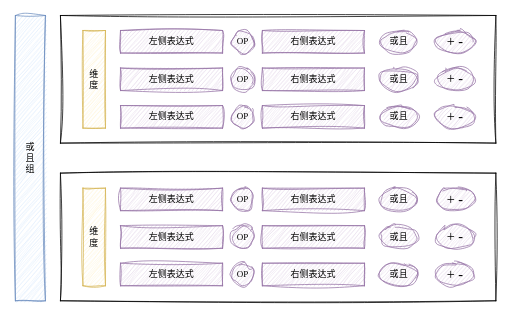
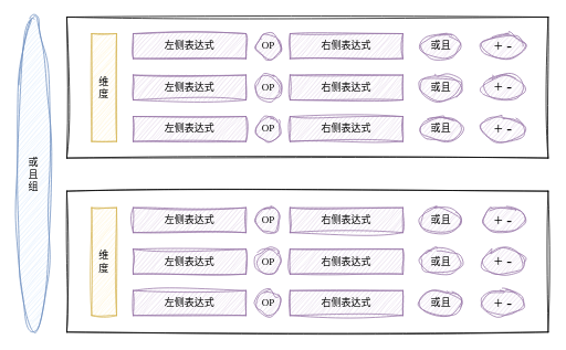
  <mxCell id="0" />
  <mxCell id="1" parent="0" />
- <mxCell id="2" value="或&lt;div&gt;且&lt;/div&gt;&lt;div&gt;组&lt;/div&gt;" style="rounded=0;whiteSpace=wrap;html=1;sketch=1;hachureGap=4;jiggle=2;curveFitting=1;fontFamily=Architects Daughter;fontSource=https%3A%2F%2Ffonts.googleapis.com%2Fcss%3Ffamily%3DArchitects%2BDaughter;fillColor=#dae8fc;strokeColor=#6c8ebf;" vertex="1" parent="1"><mxGeometry x="20" y="20" width="40" height="380" as="geometry" /></mxCell>
+ <mxCell id="2" value="或&lt;div&gt;且&lt;/div&gt;&lt;div&gt;组&lt;/div&gt;" style="ellipse;whiteSpace=wrap;html=1;sketch=1;hachureGap=4;jiggle=2;curveFitting=1;fontFamily=Architects Daughter;fontSource=https%3A%2F%2Ffonts.googleapis.com%2Fcss%3Ffamily%3DArchitects%2BDaughter;fillColor=#dae8fc;strokeColor=#6c8ebf;" vertex="1" parent="1"><mxGeometry x="20" y="20" width="40" height="380" as="geometry" /></mxCell>
  <mxCell id="3" value="" style="rounded=0;whiteSpace=wrap;html=1;sketch=1;hachureGap=4;jiggle=2;curveFitting=1;fontFamily=Architects Daughter;fontSource=https%3A%2F%2Ffonts.googleapis.com%2Fcss%3Ffamily%3DArchitects%2BDaughter;" vertex="1" parent="1"><mxGeometry x="80" y="20" width="580" height="170" as="geometry" /></mxCell>
  <mxCell id="4" value="维&lt;div&gt;度&lt;/div&gt;" style="rounded=0;whiteSpace=wrap;html=1;sketch=1;hachureGap=4;jiggle=2;curveFitting=1;fontFamily=Architects Daughter;fontSource=https%3A%2F%2Ffonts.googleapis.com%2Fcss%3Ffamily%3DArchitects%2BDaughter;fillColor=#fff2cc;strokeColor=#d6b656;" vertex="1" parent="1"><mxGeometry x="110" y="40" width="30" height="130" as="geometry" /></mxCell>
  <mxCell id="5" value="右侧表达式" style="rounded=0;whiteSpace=wrap;html=1;sketch=1;hachureGap=4;jiggle=2;curveFitting=1;fontFamily=Architects Daughter;fontSource=https%3A%2F%2Ffonts.googleapis.com%2Fcss%3Ffamily%3DArchitects%2BDaughter;fillColor=#e1d5e7;strokeColor=#9673a6;" vertex="1" parent="1"><mxGeometry x="349" y="40" width="136" height="30" as="geometry" /></mxCell>
  <mxCell id="6" value="OP" style="ellipse;whiteSpace=wrap;html=1;aspect=fixed;sketch=1;hachureGap=4;jiggle=2;curveFitting=1;fontFamily=Architects Daughter;fontSource=https%3A%2F%2Ffonts.googleapis.com%2Fcss%3Ffamily%3DArchitects%2BDaughter;fillColor=#e1d5e7;strokeColor=#9673a6;" vertex="1" parent="1"><mxGeometry x="308" y="40" width="30" height="30" as="geometry" /></mxCell>
  <mxCell id="7" value="左侧表达式" style="rounded=0;whiteSpace=wrap;html=1;sketch=1;hachureGap=4;jiggle=2;curveFitting=1;fontFamily=Architects Daughter;fontSource=https%3A%2F%2Ffonts.googleapis.com%2Fcss%3Ffamily%3DArchitects%2BDaughter;fillColor=#e1d5e7;strokeColor=#9673a6;" vertex="1" parent="1"><mxGeometry x="160" y="40" width="136" height="30" as="geometry" /></mxCell>
  <mxCell id="8" value="或且" style="ellipse;whiteSpace=wrap;html=1;sketch=1;hachureGap=4;jiggle=2;curveFitting=1;fontFamily=Architects Daughter;fontSource=https%3A%2F%2Ffonts.googleapis.com%2Fcss%3Ffamily%3DArchitects%2BDaughter;fillColor=#e1d5e7;strokeColor=#9673a6;" vertex="1" parent="1"><mxGeometry x="506" y="40" width="50" height="30" as="geometry" /></mxCell>
  <mxCell id="9" value="&lt;font style=&quot;font-size: 19px;&quot;&gt;+ -&lt;/font&gt;" style="ellipse;whiteSpace=wrap;html=1;sketch=1;hachureGap=4;jiggle=2;curveFitting=1;fontFamily=Architects Daughter;fontSource=https%3A%2F%2Ffonts.googleapis.com%2Fcss%3Ffamily%3DArchitects%2BDaughter;fillColor=#e1d5e7;strokeColor=#9673a6;" vertex="1" parent="1"><mxGeometry x="580" y="40" width="52" height="30" as="geometry" /></mxCell>
  <mxCell id="10" value="右侧表达式" style="rounded=0;whiteSpace=wrap;html=1;sketch=1;hachureGap=4;jiggle=2;curveFitting=1;fontFamily=Architects Daughter;fontSource=https%3A%2F%2Ffonts.googleapis.com%2Fcss%3Ffamily%3DArchitects%2BDaughter;fillColor=#e1d5e7;strokeColor=#9673a6;" vertex="1" parent="1"><mxGeometry x="349" y="90" width="136" height="30" as="geometry" /></mxCell>
  <mxCell id="11" value="OP" style="ellipse;whiteSpace=wrap;html=1;aspect=fixed;sketch=1;hachureGap=4;jiggle=2;curveFitting=1;fontFamily=Architects Daughter;fontSource=https%3A%2F%2Ffonts.googleapis.com%2Fcss%3Ffamily%3DArchitects%2BDaughter;fillColor=#e1d5e7;strokeColor=#9673a6;" vertex="1" parent="1"><mxGeometry x="308" y="90" width="30" height="30" as="geometry" /></mxCell>
  <mxCell id="12" value="左侧表达式" style="rounded=0;whiteSpace=wrap;html=1;sketch=1;hachureGap=4;jiggle=2;curveFitting=1;fontFamily=Architects Daughter;fontSource=https%3A%2F%2Ffonts.googleapis.com%2Fcss%3Ffamily%3DArchitects%2BDaughter;fillColor=#e1d5e7;strokeColor=#9673a6;" vertex="1" parent="1"><mxGeometry x="160" y="90" width="136" height="30" as="geometry" /></mxCell>
  <mxCell id="13" value="或且" style="ellipse;whiteSpace=wrap;html=1;sketch=1;hachureGap=4;jiggle=2;curveFitting=1;fontFamily=Architects Daughter;fontSource=https%3A%2F%2Ffonts.googleapis.com%2Fcss%3Ffamily%3DArchitects%2BDaughter;fillColor=#e1d5e7;strokeColor=#9673a6;" vertex="1" parent="1"><mxGeometry x="506" y="90" width="50" height="30" as="geometry" /></mxCell>
  <mxCell id="14" value="&lt;font style=&quot;font-size: 19px;&quot;&gt;+ -&lt;/font&gt;" style="ellipse;whiteSpace=wrap;html=1;sketch=1;hachureGap=4;jiggle=2;curveFitting=1;fontFamily=Architects Daughter;fontSource=https%3A%2F%2Ffonts.googleapis.com%2Fcss%3Ffamily%3DArchitects%2BDaughter;fillColor=#e1d5e7;strokeColor=#9673a6;" vertex="1" parent="1"><mxGeometry x="580" y="90" width="52" height="30" as="geometry" /></mxCell>
  <mxCell id="15" value="右侧表达式" style="rounded=0;whiteSpace=wrap;html=1;sketch=1;hachureGap=4;jiggle=2;curveFitting=1;fontFamily=Architects Daughter;fontSource=https%3A%2F%2Ffonts.googleapis.com%2Fcss%3Ffamily%3DArchitects%2BDaughter;fillColor=#e1d5e7;strokeColor=#9673a6;" vertex="1" parent="1"><mxGeometry x="349" y="140" width="136" height="30" as="geometry" /></mxCell>
  <mxCell id="16" value="OP" style="ellipse;whiteSpace=wrap;html=1;aspect=fixed;sketch=1;hachureGap=4;jiggle=2;curveFitting=1;fontFamily=Architects Daughter;fontSource=https%3A%2F%2Ffonts.googleapis.com%2Fcss%3Ffamily%3DArchitects%2BDaughter;fillColor=#e1d5e7;strokeColor=#9673a6;" vertex="1" parent="1"><mxGeometry x="308" y="140" width="30" height="30" as="geometry" /></mxCell>
  <mxCell id="17" value="左侧表达式" style="rounded=0;whiteSpace=wrap;html=1;sketch=1;hachureGap=4;jiggle=2;curveFitting=1;fontFamily=Architects Daughter;fontSource=https%3A%2F%2Ffonts.googleapis.com%2Fcss%3Ffamily%3DArchitects%2BDaughter;fillColor=#e1d5e7;strokeColor=#9673a6;" vertex="1" parent="1"><mxGeometry x="160" y="140" width="136" height="30" as="geometry" /></mxCell>
  <mxCell id="18" value="或且" style="ellipse;whiteSpace=wrap;html=1;sketch=1;hachureGap=4;jiggle=2;curveFitting=1;fontFamily=Architects Daughter;fontSource=https%3A%2F%2Ffonts.googleapis.com%2Fcss%3Ffamily%3DArchitects%2BDaughter;fillColor=#e1d5e7;strokeColor=#9673a6;" vertex="1" parent="1"><mxGeometry x="506" y="140" width="50" height="30" as="geometry" /></mxCell>
  <mxCell id="19" value="&lt;font style=&quot;font-size: 19px;&quot;&gt;+ -&lt;/font&gt;" style="ellipse;whiteSpace=wrap;html=1;sketch=1;hachureGap=4;jiggle=2;curveFitting=1;fontFamily=Architects Daughter;fontSource=https%3A%2F%2Ffonts.googleapis.com%2Fcss%3Ffamily%3DArchitects%2BDaughter;fillColor=#e1d5e7;strokeColor=#9673a6;" vertex="1" parent="1"><mxGeometry x="580" y="140" width="52" height="30" as="geometry" /></mxCell>
  <mxCell id="20" value="" style="rounded=0;whiteSpace=wrap;html=1;sketch=1;hachureGap=4;jiggle=2;curveFitting=1;fontFamily=Architects Daughter;fontSource=https%3A%2F%2Ffonts.googleapis.com%2Fcss%3Ffamily%3DArchitects%2BDaughter;" vertex="1" parent="1"><mxGeometry x="80" y="230" width="580" height="170" as="geometry" /></mxCell>
  <mxCell id="21" value="维&lt;div&gt;度&lt;/div&gt;" style="rounded=0;whiteSpace=wrap;html=1;sketch=1;hachureGap=4;jiggle=2;curveFitting=1;fontFamily=Architects Daughter;fontSource=https%3A%2F%2Ffonts.googleapis.com%2Fcss%3Ffamily%3DArchitects%2BDaughter;fillColor=#fff2cc;strokeColor=#d6b656;" vertex="1" parent="1"><mxGeometry x="110" y="250" width="30" height="130" as="geometry" /></mxCell>
  <mxCell id="22" value="右侧表达式" style="rounded=0;whiteSpace=wrap;html=1;sketch=1;hachureGap=4;jiggle=2;curveFitting=1;fontFamily=Architects Daughter;fontSource=https%3A%2F%2Ffonts.googleapis.com%2Fcss%3Ffamily%3DArchitects%2BDaughter;fillColor=#e1d5e7;strokeColor=#9673a6;" vertex="1" parent="1"><mxGeometry x="349" y="250" width="136" height="30" as="geometry" /></mxCell>
  <mxCell id="23" value="OP" style="ellipse;whiteSpace=wrap;html=1;aspect=fixed;sketch=1;hachureGap=4;jiggle=2;curveFitting=1;fontFamily=Architects Daughter;fontSource=https%3A%2F%2Ffonts.googleapis.com%2Fcss%3Ffamily%3DArchitects%2BDaughter;fillColor=#e1d5e7;strokeColor=#9673a6;" vertex="1" parent="1"><mxGeometry x="308" y="250" width="30" height="30" as="geometry" /></mxCell>
  <mxCell id="24" value="左侧表达式" style="rounded=0;whiteSpace=wrap;html=1;sketch=1;hachureGap=4;jiggle=2;curveFitting=1;fontFamily=Architects Daughter;fontSource=https%3A%2F%2Ffonts.googleapis.com%2Fcss%3Ffamily%3DArchitects%2BDaughter;fillColor=#e1d5e7;strokeColor=#9673a6;" vertex="1" parent="1"><mxGeometry x="160" y="250" width="136" height="30" as="geometry" /></mxCell>
  <mxCell id="25" value="或且" style="ellipse;whiteSpace=wrap;html=1;sketch=1;hachureGap=4;jiggle=2;curveFitting=1;fontFamily=Architects Daughter;fontSource=https%3A%2F%2Ffonts.googleapis.com%2Fcss%3Ffamily%3DArchitects%2BDaughter;fillColor=#e1d5e7;strokeColor=#9673a6;" vertex="1" parent="1"><mxGeometry x="506" y="250" width="50" height="30" as="geometry" /></mxCell>
  <mxCell id="26" value="&lt;font style=&quot;font-size: 19px;&quot;&gt;+ -&lt;/font&gt;" style="ellipse;whiteSpace=wrap;html=1;sketch=1;hachureGap=4;jiggle=2;curveFitting=1;fontFamily=Architects Daughter;fontSource=https%3A%2F%2Ffonts.googleapis.com%2Fcss%3Ffamily%3DArchitects%2BDaughter;fillColor=#e1d5e7;strokeColor=#9673a6;" vertex="1" parent="1"><mxGeometry x="580" y="250" width="52" height="30" as="geometry" /></mxCell>
  <mxCell id="27" value="右侧表达式" style="rounded=0;whiteSpace=wrap;html=1;sketch=1;hachureGap=4;jiggle=2;curveFitting=1;fontFamily=Architects Daughter;fontSource=https%3A%2F%2Ffonts.googleapis.com%2Fcss%3Ffamily%3DArchitects%2BDaughter;fillColor=#e1d5e7;strokeColor=#9673a6;" vertex="1" parent="1"><mxGeometry x="349" y="300" width="136" height="30" as="geometry" /></mxCell>
  <mxCell id="28" value="OP" style="ellipse;whiteSpace=wrap;html=1;aspect=fixed;sketch=1;hachureGap=4;jiggle=2;curveFitting=1;fontFamily=Architects Daughter;fontSource=https%3A%2F%2Ffonts.googleapis.com%2Fcss%3Ffamily%3DArchitects%2BDaughter;fillColor=#e1d5e7;strokeColor=#9673a6;" vertex="1" parent="1"><mxGeometry x="308" y="300" width="30" height="30" as="geometry" /></mxCell>
  <mxCell id="29" value="左侧表达式" style="rounded=0;whiteSpace=wrap;html=1;sketch=1;hachureGap=4;jiggle=2;curveFitting=1;fontFamily=Architects Daughter;fontSource=https%3A%2F%2Ffonts.googleapis.com%2Fcss%3Ffamily%3DArchitects%2BDaughter;fillColor=#e1d5e7;strokeColor=#9673a6;" vertex="1" parent="1"><mxGeometry x="160" y="300" width="136" height="30" as="geometry" /></mxCell>
  <mxCell id="30" value="或且" style="ellipse;whiteSpace=wrap;html=1;sketch=1;hachureGap=4;jiggle=2;curveFitting=1;fontFamily=Architects Daughter;fontSource=https%3A%2F%2Ffonts.googleapis.com%2Fcss%3Ffamily%3DArchitects%2BDaughter;fillColor=#e1d5e7;strokeColor=#9673a6;" vertex="1" parent="1"><mxGeometry x="506" y="300" width="50" height="30" as="geometry" /></mxCell>
  <mxCell id="31" value="&lt;font style=&quot;font-size: 19px;&quot;&gt;+ -&lt;/font&gt;" style="ellipse;whiteSpace=wrap;html=1;sketch=1;hachureGap=4;jiggle=2;curveFitting=1;fontFamily=Architects Daughter;fontSource=https%3A%2F%2Ffonts.googleapis.com%2Fcss%3Ffamily%3DArchitects%2BDaughter;fillColor=#e1d5e7;strokeColor=#9673a6;" vertex="1" parent="1"><mxGeometry x="580" y="300" width="52" height="30" as="geometry" /></mxCell>
  <mxCell id="32" value="右侧表达式" style="rounded=0;whiteSpace=wrap;html=1;sketch=1;hachureGap=4;jiggle=2;curveFitting=1;fontFamily=Architects Daughter;fontSource=https%3A%2F%2Ffonts.googleapis.com%2Fcss%3Ffamily%3DArchitects%2BDaughter;fillColor=#e1d5e7;strokeColor=#9673a6;" vertex="1" parent="1"><mxGeometry x="349" y="350" width="136" height="30" as="geometry" /></mxCell>
  <mxCell id="33" value="OP" style="ellipse;whiteSpace=wrap;html=1;aspect=fixed;sketch=1;hachureGap=4;jiggle=2;curveFitting=1;fontFamily=Architects Daughter;fontSource=https%3A%2F%2Ffonts.googleapis.com%2Fcss%3Ffamily%3DArchitects%2BDaughter;fillColor=#e1d5e7;strokeColor=#9673a6;" vertex="1" parent="1"><mxGeometry x="308" y="350" width="30" height="30" as="geometry" /></mxCell>
  <mxCell id="34" value="左侧表达式" style="rounded=0;whiteSpace=wrap;html=1;sketch=1;hachureGap=4;jiggle=2;curveFitting=1;fontFamily=Architects Daughter;fontSource=https%3A%2F%2Ffonts.googleapis.com%2Fcss%3Ffamily%3DArchitects%2BDaughter;fillColor=#e1d5e7;strokeColor=#9673a6;" vertex="1" parent="1"><mxGeometry x="160" y="350" width="136" height="30" as="geometry" /></mxCell>
  <mxCell id="35" value="或且" style="ellipse;whiteSpace=wrap;html=1;sketch=1;hachureGap=4;jiggle=2;curveFitting=1;fontFamily=Architects Daughter;fontSource=https%3A%2F%2Ffonts.googleapis.com%2Fcss%3Ffamily%3DArchitects%2BDaughter;fillColor=#e1d5e7;strokeColor=#9673a6;" vertex="1" parent="1"><mxGeometry x="506" y="350" width="50" height="30" as="geometry" /></mxCell>
  <mxCell id="36" value="&lt;font style=&quot;font-size: 19px;&quot;&gt;+ -&lt;/font&gt;" style="ellipse;whiteSpace=wrap;html=1;sketch=1;hachureGap=4;jiggle=2;curveFitting=1;fontFamily=Architects Daughter;fontSource=https%3A%2F%2Ffonts.googleapis.com%2Fcss%3Ffamily%3DArchitects%2BDaughter;fillColor=#e1d5e7;strokeColor=#9673a6;" vertex="1" parent="1"><mxGeometry x="580" y="350" width="52" height="30" as="geometry" /></mxCell>
